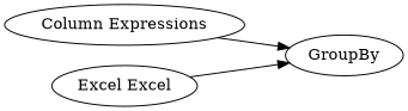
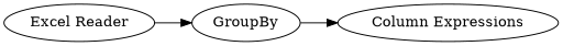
  digraph {
    rankdir=LR
    n1 [label="Column Expressions"]
    n2 [label=GroupBy]
-   n3 [label="Excel Excel"]
-   n1 -> n2
+   n3 [label="Excel Reader"]
+   n2 -> n1
    n3 -> n2
  }
